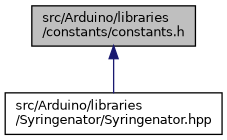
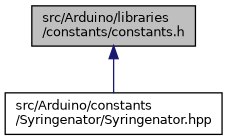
  digraph {
    node [color=black fontname=Helvetica fontsize=10 shape=record style=filled]
    n1 [fillcolor=grey75 fontcolor=black height=0.2 label="src/Arduino/libraries\l/constants/constants.h" width=0.4]
-   n2 [fillcolor=white height=0.2 label="src/Arduino/libraries\l/Syringenator/Syringenator.hpp" width=0.4]
+   n2 [fillcolor=white height=0.2 label="src/Arduino/constants\l/Syringenator/Syringenator.hpp" width=0.4]
    n1 -> n2 [color=midnightblue dir=back fontname=Helvetica fontsize=10 labelfontname=Helvetica labelfontsize=10 style=solid]
  }
